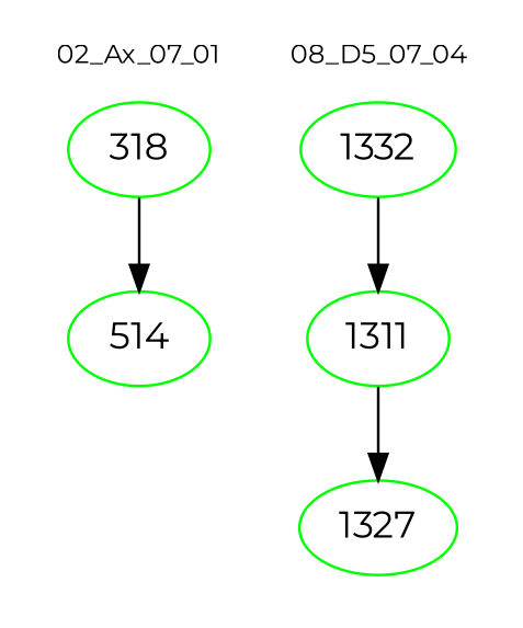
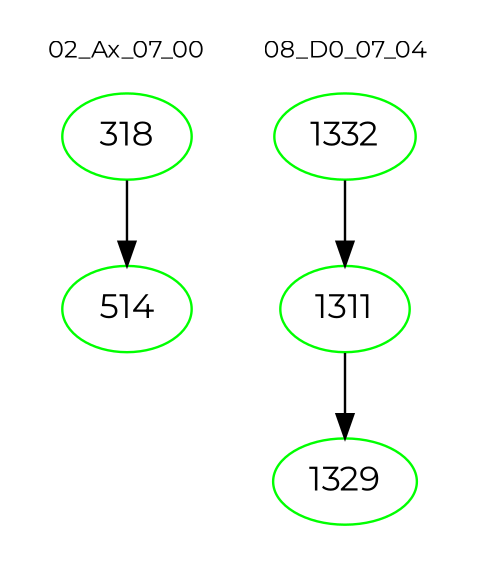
  digraph {
    fontname=Montserrat
    node [color=green fontname=Montserrat]
    edge [color=black fontname=Montserrat]
    n1 [label=318]
    n2 [label=514]
    n3 [label=1332]
    n4 [label=1311]
-   n5 [label=1327]
+   n5 [label=1329]
    subgraph cluster_1 {
      color=white
      fontsize=10
-     label="02_Ax_07_01"
+     label="02_Ax_07_00"
      n1
      n2
    }
    subgraph cluster_2 {
      color=white
      fontsize=10
-     label="08_D5_07_04"
+     label="08_D0_07_04"
      n3
      n4
      n5
    }
    n1 -> n2
    n3 -> n4
    n4 -> n5
  }
